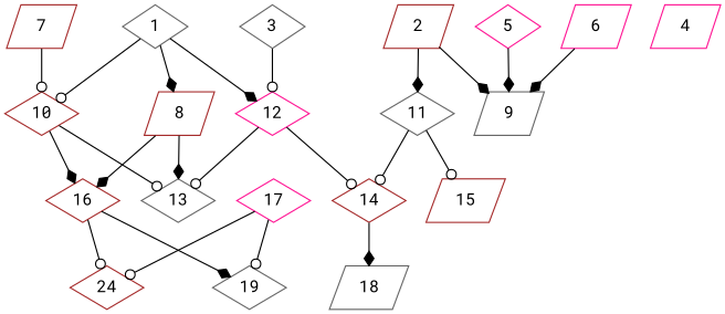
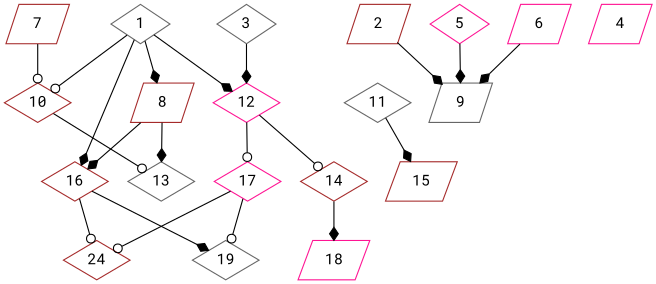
  digraph {
    fontname="Roboto Mono"
    node [alpha=0.14 color=brown fontname="Roboto Mono" shape=diamond]
    edge [arrowhead=diamond fontname="Roboto Mono"]
    1 [alpha=0.01 color=gray40 expect_size=46191616]
    8 [alpha=0.02 expect_size=26205184 shape=parallelogram]
    10 [alpha=0.15 expect_size=26675200]
    12 [alpha=0.07 color=deeppink expect_size=41700352]
    13 [alpha=0.05 color=gray40 expect_size=50719744]
    16 [alpha=0.13 expect_size=5310464]
    14 [alpha=0.05 expect_size=6392832]
    17 [alpha=0.10 color=deeppink expect_size=37827584]
    19 [alpha=0.17 color=gray40 expect_size=29110272]
    n10 [alpha=0.18 expect_size=44504064 label=24]
-   18 [alpha=0.03 color=gray40 expect_size=23257088 shape=parallelogram]
+   18 [alpha=0.03 color=deeppink expect_size=23257088 shape=parallelogram]
    2 [alpha=0.04 expect_size=12934144 shape=parallelogram]
    9 [alpha=0.07 color=gray40 expect_size=40779776 shape=parallelogram]
    11 [alpha=0.10 color=gray40 expect_size=40108032]
    15 [alpha=0.03 expect_size=39309312 shape=parallelogram]
    3 [alpha=0.01 color=gray40 expect_size=38814720]
    4 [color=deeppink expect_size=34419712 shape=parallelogram]
    5 [alpha=0.06 color=deeppink expect_size=9371648]
    6 [color=deeppink expect_size=42857472 shape=parallelogram]
    7 [expect_size=20038656 shape=parallelogram]
    1 -> 8
    1 -> 10 [arrowhead=odot]
    1 -> 12
    8 -> 13
    8 -> 16
    10 -> 13 [arrowhead=odot]
-   10 -> 16
+   1 -> 16
    12 -> 14 [arrowhead=odot]
-   12 -> 13 [arrowhead=odot]
+   12 -> 17 [arrowhead=odot]
    16 -> 19
    16 -> n10 [arrowhead=odot]
    14 -> 18
    17 -> 19 [arrowhead=odot]
    17 -> n10 [arrowhead=odot]
    2 -> 9
-   2 -> 11
-   11 -> 14 [arrowhead=odot]
-   11 -> 15 [arrowhead=odot]
-   3 -> 12 [arrowhead=odot]
+   11 -> 15
+   3 -> 12
    5 -> 9
    6 -> 9
    7 -> 10 [arrowhead=odot]
  }
